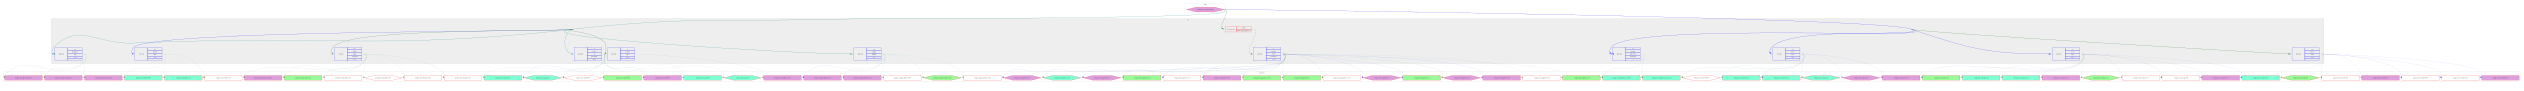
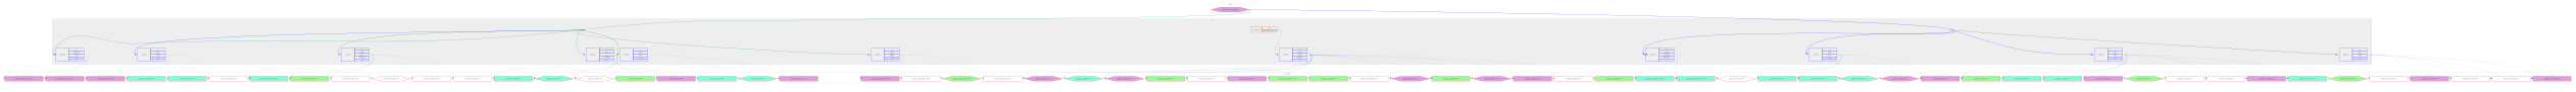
  digraph {
    compound=true
    concentrate=true
    fontname="EB Garamond"
    fontsize=10
    newrank=true
    rankdir=TB
    ranksep=1.5
    node [color=red fillcolor=plum fontname="EB Garamond" fontsize=10 shape=note style=filled]
    edge [arrowhead=vee color=darkgreen fontname="EB Garamond" headport=w style=dotted tailport=e weight=100]
    n1 [label="portage://dev-ros/bondpy-9999" shape=hexagon width=4]
    n2 [color=blue label=<<TABLE BORDER="0" CELLBORDER="1" CELLSPACING="0" CELLPADDING="4" WIDTH="220"><TR><TD ROWSPAN="6" CELLPADDING="30">pack_dep</TD></TR><TR><TD WIDTH="110">no</TD></TR><TR><TD>dev-python</TD></TR><TR><TD>empy</TD></TR><TR><TD>none</TD></TR><TR><TD></TD></TR></TABLE>> shape=none fillcolor="" style=""]
    n3 [color=blue label=<<TABLE BORDER="0" CELLBORDER="1" CELLSPACING="0" CELLPADDING="4" WIDTH="220"><TR><TD ROWSPAN="6" CELLPADDING="30">pack_dep</TD></TR><TR><TD WIDTH="110">no</TD></TR><TR><TD>dev-util</TD></TR><TR><TD>catkin</TD></TR><TR><TD>none</TD></TR><TR><TD></TD></TR></TABLE>> shape=none fillcolor="" style=""]
    n4 [color=blue label=<<TABLE BORDER="0" CELLBORDER="1" CELLSPACING="0" CELLPADDING="4" WIDTH="220"><TR><TD ROWSPAN="6" CELLPADDING="30">pack_dep</TD></TR><TR><TD WIDTH="110">no</TD></TR><TR><TD>dev-util</TD></TR><TR><TD>cmake</TD></TR><TR><TD>greaterequal</TD></TR><TR><TD>3.9.6</TD></TR></TABLE>> shape=none fillcolor="" style=""]
    n5 [color=blue label=<<TABLE BORDER="0" CELLBORDER="1" CELLSPACING="0" CELLPADDING="4" WIDTH="220"><TR><TD ROWSPAN="6" CELLPADDING="30">pack_dep</TD></TR><TR><TD WIDTH="110">no</TD></TR><TR><TD>dev-vcs</TD></TR><TR><TD>git</TD></TR><TR><TD>greaterequal</TD></TR><TR><TD>1.8.2.1</TD></TR></TABLE>> shape=none fillcolor="" style=""]
    n6 [color=blue label=<<TABLE BORDER="0" CELLBORDER="1" CELLSPACING="0" CELLPADDING="4" WIDTH="220"><TR><TD ROWSPAN="6" CELLPADDING="30">pack_dep</TD></TR><TR><TD WIDTH="110">no</TD></TR><TR><TD>sys-devel</TD></TR><TR><TD>make</TD></TR><TR><TD>none</TD></TR><TR><TD></TD></TR></TABLE>> shape=none fillcolor="" style=""]
    n7 [color=blue label=<<TABLE BORDER="0" CELLBORDER="1" CELLSPACING="0" CELLPADDING="4" WIDTH="220"><TR><TD ROWSPAN="6" CELLPADDING="30">pack_dep</TD></TR><TR><TD WIDTH="110">no</TD></TR><TR><TD>sys-apps</TD></TR><TR><TD>util-linux</TD></TR><TR><TD>none</TD></TR><TR><TD></TD></TR></TABLE>> shape=none fillcolor="" style=""]
    n8 [color=blue label=<<TABLE BORDER="0" CELLBORDER="1" CELLSPACING="0" CELLPADDING="4" WIDTH="220"><TR><TD ROWSPAN="6" CELLPADDING="30">pack_dep</TD></TR><TR><TD WIDTH="110">no</TD></TR><TR><TD>dev-lang</TD></TR><TR><TD>python</TD></TR><TR><TD>greaterequal</TD></TR><TR><TD>2.7.5-r2</TD></TR></TABLE>> shape=none fillcolor="" style=""]
    n9 [label=<<TABLE BORDER="0" CELLBORDER="1" CELLSPACING="0" CELLPADDING="4"><TR><TD ROWSPAN="3" CELLPADDING="10">use_conditional</TD></TR><TR><TD>positive</TD></TR><TR><TD>python_targets_python2_7</TD></TR></TABLE>> shape=none fillcolor="" style=""]
    n10 [color=blue label=<<TABLE BORDER="0" CELLBORDER="1" CELLSPACING="0" CELLPADDING="4" WIDTH="220"><TR><TD ROWSPAN="6" CELLPADDING="30">pack_dep</TD></TR><TR><TD WIDTH="110">no</TD></TR><TR><TD>dev-lang</TD></TR><TR><TD>python-exec</TD></TR><TR><TD>greaterequal</TD></TR><TR><TD>2</TD></TR></TABLE>> shape=none fillcolor="" style=""]
    n11 [color=blue label=<<TABLE BORDER="0" CELLBORDER="1" CELLSPACING="0" CELLPADDING="4" WIDTH="220"><TR><TD ROWSPAN="6" CELLPADDING="30">pack_dep</TD></TR><TR><TD WIDTH="110">no</TD></TR><TR><TD>dev-ros</TD></TR><TR><TD>bond</TD></TR><TR><TD>none</TD></TR><TR><TD></TD></TR></TABLE>> shape=none fillcolor="" style=""]
    n12 [color=blue label=<<TABLE BORDER="0" CELLBORDER="1" CELLSPACING="0" CELLPADDING="4" WIDTH="220"><TR><TD ROWSPAN="6" CELLPADDING="30">pack_dep</TD></TR><TR><TD WIDTH="110">no</TD></TR><TR><TD>dev-ros</TD></TR><TR><TD>rospy</TD></TR><TR><TD>none</TD></TR><TR><TD></TD></TR></TABLE>> shape=none fillcolor="" style=""]
    n13 [color=blue label=<<TABLE BORDER="0" CELLBORDER="1" CELLSPACING="0" CELLPADDING="4" WIDTH="220"><TR><TD ROWSPAN="6" CELLPADDING="30">pack_dep</TD></TR><TR><TD WIDTH="110">no</TD></TR><TR><TD>dev-ros</TD></TR><TR><TD>smclib</TD></TR><TR><TD>none</TD></TR><TR><TD></TD></TR></TABLE>> shape=none fillcolor="" style=""]
    n14 [label="portage://dev-python/empy-3.3-r1" width=4]
    n15 [label="portage://dev-python/empy-3.3.2" width=4]
    n16 [label="portage://dev-python/empy-3.3.3" width=4]
    n17 [fillcolor=white label="portage://dev-util/catkin-0.7.19" width=4]
    n18 [fillcolor=aquamarine label="portage://dev-util/catkin-0.7.17" shape=box width=4]
    n19 [fillcolor=aquamarine label="portage://dev-util/catkin-9999" width=4]
    n20 [fillcolor=white label="portage://dev-util/cmake-3.13.5" shape=box width=4]
    n21 [fillcolor=white label="portage://dev-util/cmake-3.14.6" shape=box width=4]
    n22 [fillcolor=white label="portage://dev-util/cmake-3.14.7" shape=hexagon width=4]
    n23 [fillcolor=white label="portage://dev-util/cmake-3.15.4" shape=box width=4]
    n24 [fillcolor=palegreen label="portage://dev-util/cmake-3.15.5" shape=box width=4]
-   n25 [label="portage://dev-util/cmake-3.16.0_rc3" shape=box width=4]
+   n25 [fillcolor=aquamarine label="portage://dev-util/cmake-3.16.0_rc3" shape=box width=4]
    n26 [fillcolor=aquamarine label="portage://dev-vcs/git-2.21.0" shape=hexagon width=4]
    n27 [fillcolor=aquamarine label="portage://dev-vcs/git-2.23.0-r1" shape=box width=4]
    n28 [fillcolor=aquamarine label="portage://dev-vcs/git-2.24.0" shape=hexagon width=4]
    n29 [fillcolor=aquamarine label="portage://dev-vcs/git-9999" shape=box width=4]
    n30 [label="portage://dev-vcs/git-9999-r1" shape=box width=4]
    n31 [fillcolor=palegreen label="portage://dev-vcs/git-9999-r2" shape=box width=4]
    n32 [fillcolor=white label="portage://dev-vcs/git-9999-r3" shape=hexagon width=4]
    n33 [label="portage://sys-devel/make-4.2.1-r4" width=4]
    n34 [fillcolor=white label="portage://dev-lang/python-2.7.15" width=4]
    n35 [fillcolor=palegreen label="portage://dev-lang/python-2.7.16" shape=box width=4]
    n36 [label="portage://dev-lang/python-2.7.17" shape=hexagon width=4]
    n37 [fillcolor=aquamarine label="portage://dev-lang/python-3.5.5" shape=hexagon width=4]
    n38 [label="portage://dev-lang/python-3.5.7" shape=hexagon width=4]
    n39 [fillcolor=palegreen label="portage://dev-lang/python-3.5.9" width=4]
    n40 [fillcolor=white label="portage://dev-lang/python-3.6.5" shape=box width=4]
    n41 [label="portage://dev-lang/python-3.6.8" shape=box width=4]
    n42 [label="portage://dev-lang/python-3.6.9" shape=hexagon width=4]
    n43 [fillcolor=palegreen label="portage://dev-lang/python-3.7.2" width=4]
    n44 [label="portage://dev-lang/python-3.7.3" shape=hexagon width=4]
    n45 [fillcolor=white label="portage://dev-lang/python-3.7.4-r1" shape=box width=4]
    n46 [fillcolor=palegreen label="portage://dev-lang/python-3.7.5" shape=box width=4]
    n47 [fillcolor=palegreen label="portage://dev-lang/python-3.7.5-r1" width=4]
    n48 [label="portage://dev-lang/python-3.8.0" width=4]
    n49 [fillcolor=aquamarine label="portage://dev-lang/python-exec-2.4.6-r1" shape=box width=4]
    n50 [fillcolor=aquamarine label="portage://dev-lang/python-exec-9999" width=4]
    n51 [label="portage://dev-ros/bond-1.7.19" width=4]
    n52 [label="portage://dev-ros/bond-1.8.0" shape=hexagon width=4]
    n53 [fillcolor=aquamarine label="portage://dev-ros/bond-1.8.1" shape=hexagon width=4]
    n54 [fillcolor=aquamarine label="portage://dev-ros/bond-1.8.2" shape=box width=4]
    n55 [fillcolor=aquamarine label="portage://dev-ros/bond-1.8.3" width=4]
    n56 [fillcolor=white label="portage://dev-ros/bond-9999" shape=hexagon width=4]
    n57 [fillcolor=white label="portage://dev-ros/rospy-1.13.0" shape=box width=4]
    n58 [fillcolor=palegreen label="portage://dev-ros/rospy-1.13.1" shape=hexagon width=4]
    n59 [label="portage://dev-ros/rospy-1.13.2" width=4]
    n60 [fillcolor=aquamarine label="portage://dev-ros/rospy-1.13.4" width=4]
    n61 [fillcolor=aquamarine label="portage://dev-ros/rospy-1.13.5" shape=box width=4]
    n62 [fillcolor=palegreen label="portage://dev-ros/rospy-1.13.6" width=4]
    n63 [fillcolor=aquamarine label="portage://dev-ros/rospy-1.14.2" width=4]
    n64 [label="portage://dev-ros/rospy-1.14.3" shape=box width=4]
    n65 [fillcolor=white label="portage://dev-ros/rospy-9999" width=4]
    n66 [label="portage://dev-ros/smclib-1.7.19" shape=box width=4]
    n67 [fillcolor=white label="portage://dev-ros/smclib-1.8.0" width=4]
    n68 [fillcolor=palegreen label="portage://dev-ros/smclib-1.8.1" shape=hexagon width=4]
    n69 [label="portage://dev-ros/smclib-1.8.2" width=4]
    n70 [fillcolor=white label="portage://dev-ros/smclib-1.8.3" width=4]
    n71 [fillcolor=white label="portage://dev-ros/smclib-9999" width=4]
    n72 [label="portage://sys-apps/util-linux-2.33-r1" width=4]
-   n73 [label="portage://sys-apps/util-linux-2.33.1" width=4]
    n74 [fillcolor=white label="portage://sys-apps/util-linux-2.33.2" shape=box width=4]
    n75 [fillcolor=palegreen label="portage://sys-apps/util-linux-2.34-r2" shape=hexagon width=4]
    n76 [fillcolor=white label="portage://sys-apps/util-linux-9999" width=4]
    subgraph cluster_1 {
      color=gray
      label=<<i>dependencies</i>>
      subgraph cluster_2 {
        color=gray
        fillcolor="#eeeeee"
        label=<<i>compile</i>>
        style=filled
        subgraph sub_3 {
          color=gray
          fillcolor="#eeeeee"
          label=<<i>compile</i>>
          style=filled
          n2
        }
        subgraph sub_4 {
          color=gray
          fillcolor="#eeeeee"
          label=<<i>compile</i>>
          style=filled
          n3
        }
        subgraph sub_5 {
          color=gray
          fillcolor="#eeeeee"
          label=<<i>compile</i>>
          style=filled
          n4
        }
        subgraph sub_6 {
          color=gray
          fillcolor="#eeeeee"
          label=<<i>compile</i>>
          style=filled
          n5
        }
        subgraph sub_7 {
          color=gray
          fillcolor="#eeeeee"
          label=<<i>compile</i>>
          style=filled
          n6
        }
      }
      subgraph cluster_8 {
        color=gray
        fillcolor="#eeeeee"
        label=<<i>compile and run</i>>
        style=filled
        subgraph sub_9 {
          color=gray
          fillcolor="#eeeeee"
          label=<<i>compile and run</i>>
          style=filled
          n7
        }
        subgraph sub_10 {
          color=gray
          fillcolor="#eeeeee"
          label=<<i>compile and run</i>>
          style=filled
          n9
          subgraph sub_11 {
            color=gray
            fillcolor="#eeeeee"
            label=<<i>compile and run</i>>
            style=filled
            n8
          }
        }
        subgraph sub_12 {
          color=gray
          fillcolor="#eeeeee"
          label=<<i>compile and run</i>>
          style=filled
          n10
        }
        subgraph sub_13 {
          color=gray
          fillcolor="#eeeeee"
          label=<<i>compile and run</i>>
          style=filled
          n11
        }
        subgraph sub_14 {
          color=gray
          fillcolor="#eeeeee"
          label=<<i>compile and run</i>>
          style=filled
          n12
        }
        subgraph sub_15 {
          color=gray
          fillcolor="#eeeeee"
          label=<<i>compile and run</i>>
          style=filled
          n13
        }
      }
      subgraph cluster_16 {
        color=gray
        fillcolor="#eeeeee"
        label=<<i>run</i>>
        style=filled
      }
    }
    subgraph cluster_17 {
      color=gray
      label=<<i>ebuild</i>>
      rank=same
      n1
    }
    subgraph cluster_18 {
      color=gray
      label=<<i>candidates</i>>
      rank=same
      subgraph sub_19 {
        color=black
        label=<<i>candidates</i>>
        nodesep=1
        rank=same
        n14
        n15
        n16
      }
      subgraph sub_20 {
        color=black
        label=<<i>candidates</i>>
        nodesep=1
        rank=same
        n17
        n18
        n19
      }
      subgraph sub_21 {
        color=black
        label=<<i>candidates</i>>
        nodesep=1
        rank=same
        n20
        n21
        n22
        n23
        n24
        n25
      }
      subgraph sub_22 {
        color=black
        label=<<i>candidates</i>>
        nodesep=1
        rank=same
        n26
        n27
        n28
        n29
        n30
        n31
        n32
      }
      subgraph sub_23 {
        color=black
        label=<<i>candidates</i>>
        nodesep=1
        rank=same
        n33
      }
      subgraph sub_24 {
        color=black
        label=<<i>candidates</i>>
        nodesep=1
        rank=same
        n34
        n35
        n36
        n37
        n38
        n39
        n40
        n41
        n42
        n43
        n44
        n45
        n46
        n47
        n48
      }
      subgraph sub_25 {
        color=black
        label=<<i>candidates</i>>
        nodesep=1
        rank=same
        n49
        n50
      }
      subgraph sub_26 {
        color=black
        label=<<i>candidates</i>>
        nodesep=1
        rank=same
        n51
        n52
        n53
        n54
        n55
        n56
      }
      subgraph sub_27 {
        color=black
        label=<<i>candidates</i>>
        nodesep=1
        rank=same
        n57
        n58
        n59
        n60
        n61
        n62
        n63
        n64
        n65
      }
      subgraph sub_28 {
        color=black
        label=<<i>candidates</i>>
        nodesep=1
        rank=same
        n66
        n67
        n68
        n69
        n70
        n71
      }
      subgraph sub_29 {
        color=black
        label=<<i>candidates</i>>
        nodesep=1
        rank=same
        n72
-       n73
        n74
        n75
        n76
      }
    }
    n1 -> n2 [color=teal style=solid weight=20]
    n1 -> n3 [color=blue style=solid weight=20]
    n1 -> n4 [style=solid weight=20]
    n1 -> n5 [color=teal style=solid weight=20]
    n1 -> n6 [style=solid weight=20]
    n1 -> n7 [arrowhead=odotvee color=teal style=solid weight=20]
-   n1 -> n9 [arrowhead=odotvee style=solid weight=20]
    n1 -> n10 [arrowhead=odotvee color=blue style=solid weight=20]
    n1 -> n11 [arrowhead=odotvee color=blue style=solid weight=20]
    n1 -> n12 [arrowhead=odotvee color=blue style=solid weight=20]
    n1 -> n13 [arrowhead=odotvee style=solid weight=20]
    n2 -> n14 [color=teal]
    n2 -> n15
    n2 -> n16
    n3 -> n17
    n3 -> n18 [color=gray40]
    n3 -> n19 [color=gray40]
    n4 -> n20
    n4 -> n21 [color=teal]
    n4 -> n22 [color=gray40]
    n4 -> n23 [color=teal]
    n4 -> n24
    n4 -> n25
    n5 -> n26 [color=blue]
    n5 -> n27 [color=teal]
    n5 -> n28 [color=gray40]
    n5 -> n29 [color=teal]
    n5 -> n30
    n5 -> n31 [color=teal]
    n5 -> n32
    n6 -> n33
    n7 -> n72
-   n7 -> n73 [color=blue]
    n7 -> n74 [color=teal]
    n7 -> n75 [color=teal]
    n7 -> n76 [color=teal]
    n8 -> n34 [color=blue]
    n8 -> n35
    n8 -> n36 [color=blue]
    n8 -> n37
    n8 -> n38 [color=blue]
    n8 -> n39 [color=teal]
    n8 -> n40 [color=gray40]
    n8 -> n41 [color=blue]
    n8 -> n42
    n8 -> n43 [color=blue]
    n8 -> n44 [color=blue]
    n8 -> n45
    n8 -> n46 [color=gray40]
    n8 -> n47 [color=gray40]
    n8 -> n48
    n9 -> n8 [style=dashed weight=20]
    n10 -> n49
    n10 -> n50
    n11 -> n51 [color=blue]
    n11 -> n52 [color=teal]
    n11 -> n53
    n11 -> n54 [color=blue]
    n11 -> n55 [color=teal]
    n11 -> n56
    n12 -> n57 [color=gray40]
    n12 -> n58 [color=teal]
    n12 -> n59 [color=teal]
    n12 -> n60 [color=gray40]
    n12 -> n61 [color=gray40]
    n12 -> n62 [color=blue]
    n12 -> n63 [color=blue]
    n12 -> n64
    n12 -> n65 [color=blue]
    n13 -> n66 [color=gray40]
    n13 -> n67
    n13 -> n68 [color=gray40]
    n13 -> n69 [color=blue]
    n13 -> n70 [color=blue]
    n13 -> n71 [color=blue]
  }
